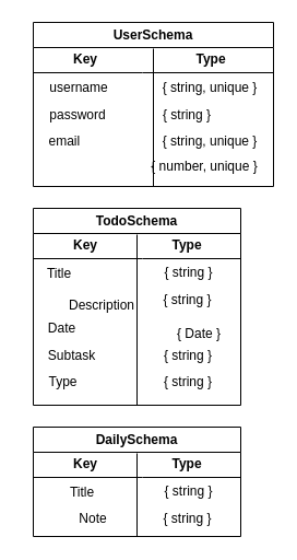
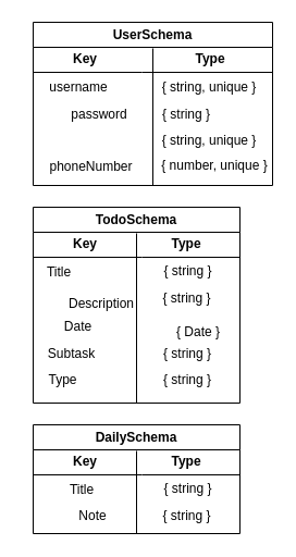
  <mxCell id="0" />
  <mxCell id="1" parent="0" />
  <mxCell id="2" value="UserSchema" style="swimlane;whiteSpace=wrap;html=1;" vertex="1" parent="1"><mxGeometry x="30" y="20" width="220" height="150" as="geometry"><mxRectangle x="90" y="160" width="140" height="30" as="alternateBounds" /></mxGeometry></mxCell>
  <mxCell id="3" value="username" style="text;html=1;strokeColor=none;fillColor=none;align=center;verticalAlign=middle;whiteSpace=wrap;rounded=0;" vertex="1" parent="2"><mxGeometry x="-6" y="53" width="96" height="14" as="geometry" /></mxCell>
- <mxCell id="4" value="password" style="text;html=1;strokeColor=none;fillColor=none;align=center;verticalAlign=middle;whiteSpace=wrap;rounded=0;" vertex="1" parent="2"><mxGeometry x="16.88" y="78" width="48.25" height="14" as="geometry" /></mxCell>
- <mxCell id="5" value="email&amp;nbsp;" style="text;html=1;strokeColor=none;fillColor=none;align=center;verticalAlign=middle;whiteSpace=wrap;rounded=0;" vertex="1" parent="2"><mxGeometry x="15.0" y="102" width="31" height="14" as="geometry" /></mxCell>
+ <mxCell id="4" value="password" style="text;html=1;strokeColor=none;fillColor=none;align=center;verticalAlign=middle;whiteSpace=wrap;rounded=0;" vertex="1" parent="2"><mxGeometry x="36.88" y="78" width="48.25" height="14" as="geometry" /></mxCell>
  <mxCell id="6" value="&lt;b&gt;Key&lt;/b&gt;" style="text;html=1;strokeColor=none;fillColor=none;align=center;verticalAlign=middle;whiteSpace=wrap;rounded=0;" vertex="1" parent="2"><mxGeometry x="18" y="27" width="60" height="14" as="geometry" /></mxCell>
  <mxCell id="7" value="" style="endArrow=none;html=1;rounded=0;exitX=0.5;exitY=1;exitDx=0;exitDy=0;" edge="1" parent="2" source="2"><mxGeometry width="50" height="50" relative="1" as="geometry"><mxPoint x="99.58" y="174" as="sourcePoint" /><mxPoint x="110" y="24" as="targetPoint" /></mxGeometry></mxCell>
  <mxCell id="8" value="" style="endArrow=none;html=1;rounded=0;" edge="1" parent="2"><mxGeometry width="50" height="50" relative="1" as="geometry"><mxPoint y="46" as="sourcePoint" /><mxPoint x="100" y="46" as="targetPoint" /></mxGeometry></mxCell>
  <mxCell id="9" value="" style="endArrow=none;html=1;rounded=0;" edge="1" parent="2"><mxGeometry width="50" height="50" relative="1" as="geometry"><mxPoint x="100" y="46" as="sourcePoint" /><mxPoint x="220" y="46" as="targetPoint" /></mxGeometry></mxCell>
+ <mxCell id="10" value="phoneNumber" style="text;html=1;strokeColor=none;fillColor=none;align=center;verticalAlign=middle;whiteSpace=wrap;rounded=0;" vertex="1" parent="2"><mxGeometry x="8.5" y="126" width="88.5" height="14" as="geometry" /></mxCell>
  <mxCell id="11" value="{ string, unique }" style="text;html=1;strokeColor=none;fillColor=none;align=center;verticalAlign=middle;whiteSpace=wrap;rounded=0;" vertex="1" parent="2"><mxGeometry x="114" y="53" width="96" height="14" as="geometry" /></mxCell>
  <mxCell id="12" value="{ string }" style="text;html=1;strokeColor=none;fillColor=none;align=center;verticalAlign=middle;whiteSpace=wrap;rounded=0;" vertex="1" parent="2"><mxGeometry x="93" y="78" width="96" height="14" as="geometry" /></mxCell>
  <mxCell id="13" value="{ string, unique }" style="text;html=1;strokeColor=none;fillColor=none;align=center;verticalAlign=middle;whiteSpace=wrap;rounded=0;" vertex="1" parent="2"><mxGeometry x="114" y="102" width="96" height="14" as="geometry" /></mxCell>
  <mxCell id="14" value="&lt;b&gt;Type&lt;/b&gt;" style="text;html=1;strokeColor=none;fillColor=none;align=center;verticalAlign=middle;whiteSpace=wrap;rounded=0;" vertex="1" parent="1"><mxGeometry x="163" y="47" width="60" height="14" as="geometry" /></mxCell>
- <mxCell id="15" value="{ number, unique }" style="text;html=1;strokeColor=none;fillColor=none;align=center;verticalAlign=middle;whiteSpace=wrap;rounded=0;" vertex="1" parent="1"><mxGeometry x="137" y="145" width="100" height="14" as="geometry" /></mxCell>
+ <mxCell id="15" value="{ number, unique }" style="text;html=1;strokeColor=none;fillColor=none;align=center;verticalAlign=middle;whiteSpace=wrap;rounded=0;" vertex="1" parent="1"><mxGeometry x="147" y="145" width="100" height="14" as="geometry" /></mxCell>
  <mxCell id="16" value="TodoSchema" style="swimlane;whiteSpace=wrap;html=1;" vertex="1" parent="1"><mxGeometry x="30" y="190" width="190" height="180" as="geometry"><mxRectangle x="90" y="160" width="140" height="30" as="alternateBounds" /></mxGeometry></mxCell>
  <mxCell id="17" value="Title" style="text;html=1;strokeColor=none;fillColor=none;align=center;verticalAlign=middle;whiteSpace=wrap;rounded=0;" vertex="1" parent="16"><mxGeometry x="-4" y="53" width="56" height="14" as="geometry" /></mxCell>
  <mxCell id="18" value="Description" style="text;html=1;strokeColor=none;fillColor=none;align=center;verticalAlign=middle;whiteSpace=wrap;rounded=0;" vertex="1" parent="16"><mxGeometry x="38.88" y="82" width="48.25" height="14" as="geometry" /></mxCell>
  <mxCell id="19" value="&lt;b&gt;Key&lt;/b&gt;" style="text;html=1;strokeColor=none;fillColor=none;align=center;verticalAlign=middle;whiteSpace=wrap;rounded=0;" vertex="1" parent="16"><mxGeometry x="18" y="27" width="60" height="14" as="geometry" /></mxCell>
  <mxCell id="20" value="" style="endArrow=none;html=1;rounded=0;exitX=0.5;exitY=1;exitDx=0;exitDy=0;" edge="1" parent="16" source="16"><mxGeometry width="50" height="50" relative="1" as="geometry"><mxPoint x="99.58" y="174" as="sourcePoint" /><mxPoint x="95" y="24" as="targetPoint" /></mxGeometry></mxCell>
  <mxCell id="21" value="" style="endArrow=none;html=1;rounded=0;" edge="1" parent="16"><mxGeometry width="50" height="50" relative="1" as="geometry"><mxPoint y="46" as="sourcePoint" /><mxPoint x="100" y="46" as="targetPoint" /></mxGeometry></mxCell>
  <mxCell id="22" value="" style="endArrow=none;html=1;rounded=0;" edge="1" parent="16"><mxGeometry width="50" height="50" relative="1" as="geometry"><mxPoint x="100" y="46" as="sourcePoint" /><mxPoint x="190" y="46" as="targetPoint" /></mxGeometry></mxCell>
- <mxCell id="23" value="Date" style="text;html=1;strokeColor=none;fillColor=none;align=center;verticalAlign=middle;whiteSpace=wrap;rounded=0;" vertex="1" parent="16"><mxGeometry x="7" y="103" width="39" height="14" as="geometry" /></mxCell>
+ <mxCell id="23" value="Date" style="text;html=1;strokeColor=none;fillColor=none;align=center;verticalAlign=middle;whiteSpace=wrap;rounded=0;" vertex="1" parent="16"><mxGeometry x="22" y="103" width="39" height="14" as="geometry" /></mxCell>
  <mxCell id="24" value="{ string }" style="text;html=1;strokeColor=none;fillColor=none;align=center;verticalAlign=middle;whiteSpace=wrap;rounded=0;" vertex="1" parent="16"><mxGeometry x="115" y="52" width="55" height="14" as="geometry" /></mxCell>
  <mxCell id="25" value="{ string }" style="text;html=1;strokeColor=none;fillColor=none;align=center;verticalAlign=middle;whiteSpace=wrap;rounded=0;" vertex="1" parent="16"><mxGeometry x="114" y="77" width="55" height="14" as="geometry" /></mxCell>
  <mxCell id="26" value="Subtask" style="text;html=1;strokeColor=none;fillColor=none;align=center;verticalAlign=middle;whiteSpace=wrap;rounded=0;" vertex="1" parent="16"><mxGeometry x="-9.25" y="128" width="88.5" height="14" as="geometry" /></mxCell>
  <mxCell id="27" value="Type" style="text;html=1;strokeColor=none;fillColor=none;align=center;verticalAlign=middle;whiteSpace=wrap;rounded=0;" vertex="1" parent="16"><mxGeometry x="7.75" y="152" width="39.25" height="14" as="geometry" /></mxCell>
  <mxCell id="28" value="{ string }" style="text;html=1;strokeColor=none;fillColor=none;align=center;verticalAlign=middle;whiteSpace=wrap;rounded=0;" vertex="1" parent="16"><mxGeometry x="93.5" y="152" width="96" height="14" as="geometry" /></mxCell>
  <mxCell id="29" value="&lt;b&gt;Type&lt;/b&gt;" style="text;html=1;strokeColor=none;fillColor=none;align=center;verticalAlign=middle;whiteSpace=wrap;rounded=0;" vertex="1" parent="1"><mxGeometry x="141" y="217" width="60" height="14" as="geometry" /></mxCell>
  <mxCell id="30" value="{ Date }" style="text;html=1;strokeColor=none;fillColor=none;align=center;verticalAlign=middle;whiteSpace=wrap;rounded=0;" vertex="1" parent="1"><mxGeometry x="156" y="298" width="52" height="14" as="geometry" /></mxCell>
  <mxCell id="31" value="{ string }" style="text;html=1;strokeColor=none;fillColor=none;align=center;verticalAlign=middle;whiteSpace=wrap;rounded=0;" vertex="1" parent="1"><mxGeometry x="124" y="318" width="96" height="14" as="geometry" /></mxCell>
  <mxCell id="32" value="DailySchema" style="swimlane;whiteSpace=wrap;html=1;" vertex="1" parent="1"><mxGeometry x="30" y="390" width="190" height="100" as="geometry"><mxRectangle x="90" y="160" width="140" height="30" as="alternateBounds" /></mxGeometry></mxCell>
  <mxCell id="33" value="Title" style="text;html=1;strokeColor=none;fillColor=none;align=center;verticalAlign=middle;whiteSpace=wrap;rounded=0;" vertex="1" parent="32"><mxGeometry x="17" y="53" width="56" height="14" as="geometry" /></mxCell>
  <mxCell id="34" value="&lt;b&gt;Key&lt;/b&gt;" style="text;html=1;strokeColor=none;fillColor=none;align=center;verticalAlign=middle;whiteSpace=wrap;rounded=0;" vertex="1" parent="32"><mxGeometry x="18" y="27" width="60" height="14" as="geometry" /></mxCell>
  <mxCell id="35" value="" style="endArrow=none;html=1;rounded=0;exitX=0.5;exitY=1;exitDx=0;exitDy=0;" edge="1" parent="32" source="32"><mxGeometry width="50" height="50" relative="1" as="geometry"><mxPoint x="99.58" y="174" as="sourcePoint" /><mxPoint x="95" y="24" as="targetPoint" /></mxGeometry></mxCell>
  <mxCell id="36" value="" style="endArrow=none;html=1;rounded=0;" edge="1" parent="32"><mxGeometry width="50" height="50" relative="1" as="geometry"><mxPoint y="46" as="sourcePoint" /><mxPoint x="100" y="46" as="targetPoint" /></mxGeometry></mxCell>
  <mxCell id="37" value="" style="endArrow=none;html=1;rounded=0;" edge="1" parent="32"><mxGeometry width="50" height="50" relative="1" as="geometry"><mxPoint x="100" y="46" as="sourcePoint" /><mxPoint x="190" y="46" as="targetPoint" /></mxGeometry></mxCell>
  <mxCell id="38" value="{ string }" style="text;html=1;strokeColor=none;fillColor=none;align=center;verticalAlign=middle;whiteSpace=wrap;rounded=0;" vertex="1" parent="32"><mxGeometry x="115" y="52" width="55" height="14" as="geometry" /></mxCell>
  <mxCell id="39" value="{ string }" style="text;html=1;strokeColor=none;fillColor=none;align=center;verticalAlign=middle;whiteSpace=wrap;rounded=0;" vertex="1" parent="32"><mxGeometry x="114" y="77" width="55" height="14" as="geometry" /></mxCell>
  <mxCell id="40" value="&lt;b&gt;Type&lt;/b&gt;" style="text;html=1;strokeColor=none;fillColor=none;align=center;verticalAlign=middle;whiteSpace=wrap;rounded=0;" vertex="1" parent="1"><mxGeometry x="141" y="417" width="60" height="14" as="geometry" /></mxCell>
  <mxCell id="41" value="Note" style="text;html=1;strokeColor=none;fillColor=none;align=center;verticalAlign=middle;whiteSpace=wrap;rounded=0;" vertex="1" parent="1"><mxGeometry x="70.88" y="467" width="28.12" height="14" as="geometry" /></mxCell>
